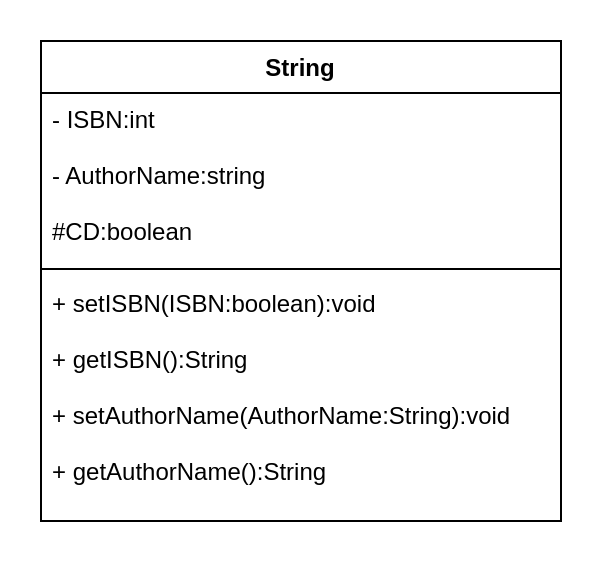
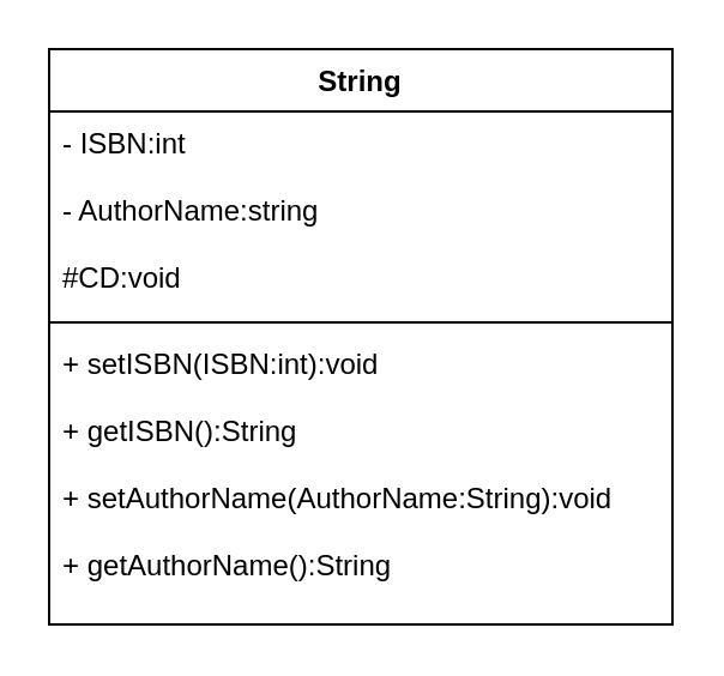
  <mxCell id="0" />
  <mxCell id="1" parent="0" />
  <mxCell id="2" value="String" style="swimlane;fontStyle=1;align=center;verticalAlign=top;childLayout=stackLayout;horizontal=1;startSize=26;horizontalStack=0;resizeParent=1;resizeParentMax=0;resizeLast=0;collapsible=1;marginBottom=0;" vertex="1" parent="1"><mxGeometry x="20" y="20" width="260" height="240" as="geometry" /></mxCell>
- <mxCell id="3" value="- ISBN:int&#10;&#10;- AuthorName:string&#10;&#10;#CD:boolean" style="text;strokeColor=none;fillColor=none;align=left;verticalAlign=top;spacingLeft=4;spacingRight=4;overflow=hidden;rotatable=0;points=[[0,0.5],[1,0.5]];portConstraint=eastwest;" vertex="1" parent="2"><mxGeometry y="26" width="260" height="84" as="geometry" /></mxCell>
+ <mxCell id="3" value="- ISBN:int&#10;&#10;- AuthorName:string&#10;&#10;#CD:void" style="text;strokeColor=none;fillColor=none;align=left;verticalAlign=top;spacingLeft=4;spacingRight=4;overflow=hidden;rotatable=0;points=[[0,0.5],[1,0.5]];portConstraint=eastwest;" vertex="1" parent="2"><mxGeometry y="26" width="260" height="84" as="geometry" /></mxCell>
  <mxCell id="4" value="" style="line;strokeWidth=1;fillColor=none;align=left;verticalAlign=middle;spacingTop=-1;spacingLeft=3;spacingRight=3;rotatable=0;labelPosition=right;points=[];portConstraint=eastwest;" vertex="1" parent="2"><mxGeometry y="110" width="260" height="8" as="geometry" /></mxCell>
- <mxCell id="5" value="+ setISBN(ISBN:boolean):void&#10;&#10;+ getISBN():String&#10;&#10;+ setAuthorName(AuthorName:String):void &#10;&#10;+ getAuthorName():String" style="text;strokeColor=none;fillColor=none;align=left;verticalAlign=top;spacingLeft=4;spacingRight=4;overflow=hidden;rotatable=0;points=[[0,0.5],[1,0.5]];portConstraint=eastwest;" vertex="1" parent="2"><mxGeometry y="118" width="260" height="122" as="geometry" /></mxCell>
+ <mxCell id="5" value="+ setISBN(ISBN:int):void&#10;&#10;+ getISBN():String&#10;&#10;+ setAuthorName(AuthorName:String):void &#10;&#10;+ getAuthorName():String" style="text;strokeColor=none;fillColor=none;align=left;verticalAlign=top;spacingLeft=4;spacingRight=4;overflow=hidden;rotatable=0;points=[[0,0.5],[1,0.5]];portConstraint=eastwest;" vertex="1" parent="2"><mxGeometry y="118" width="260" height="122" as="geometry" /></mxCell>
